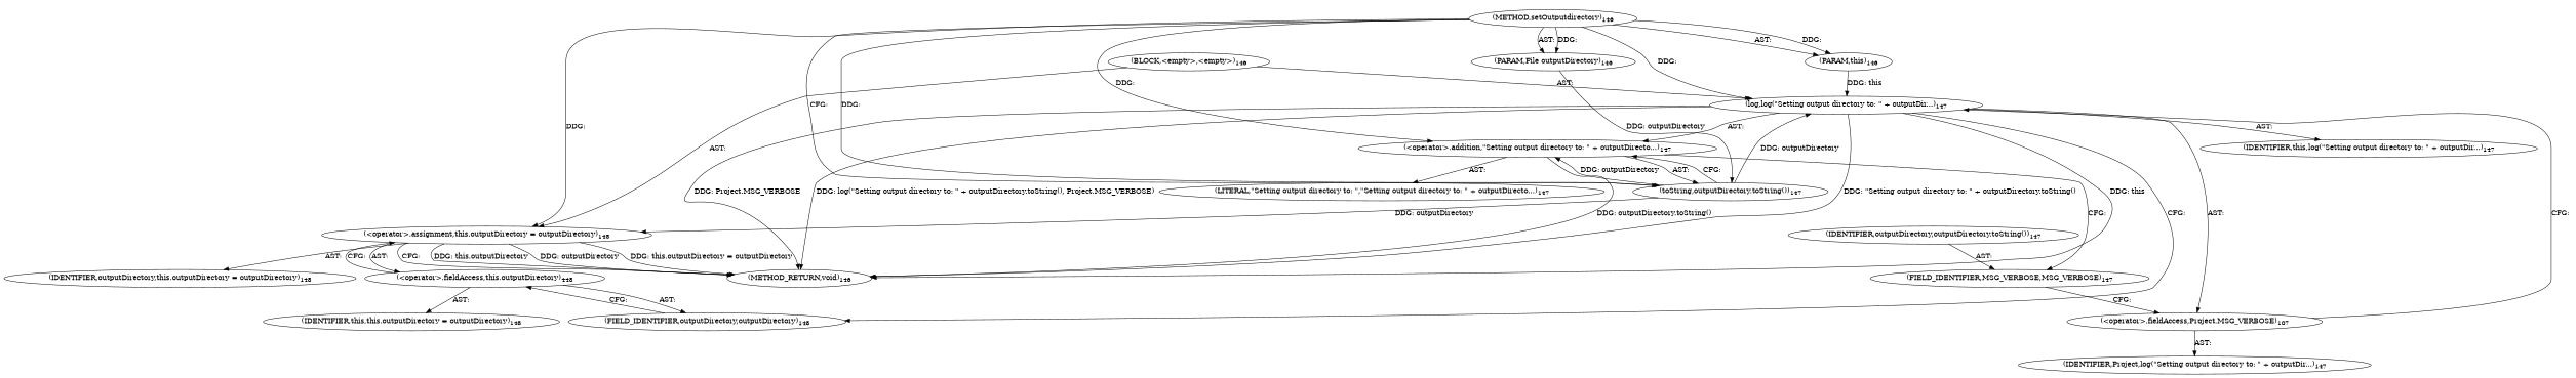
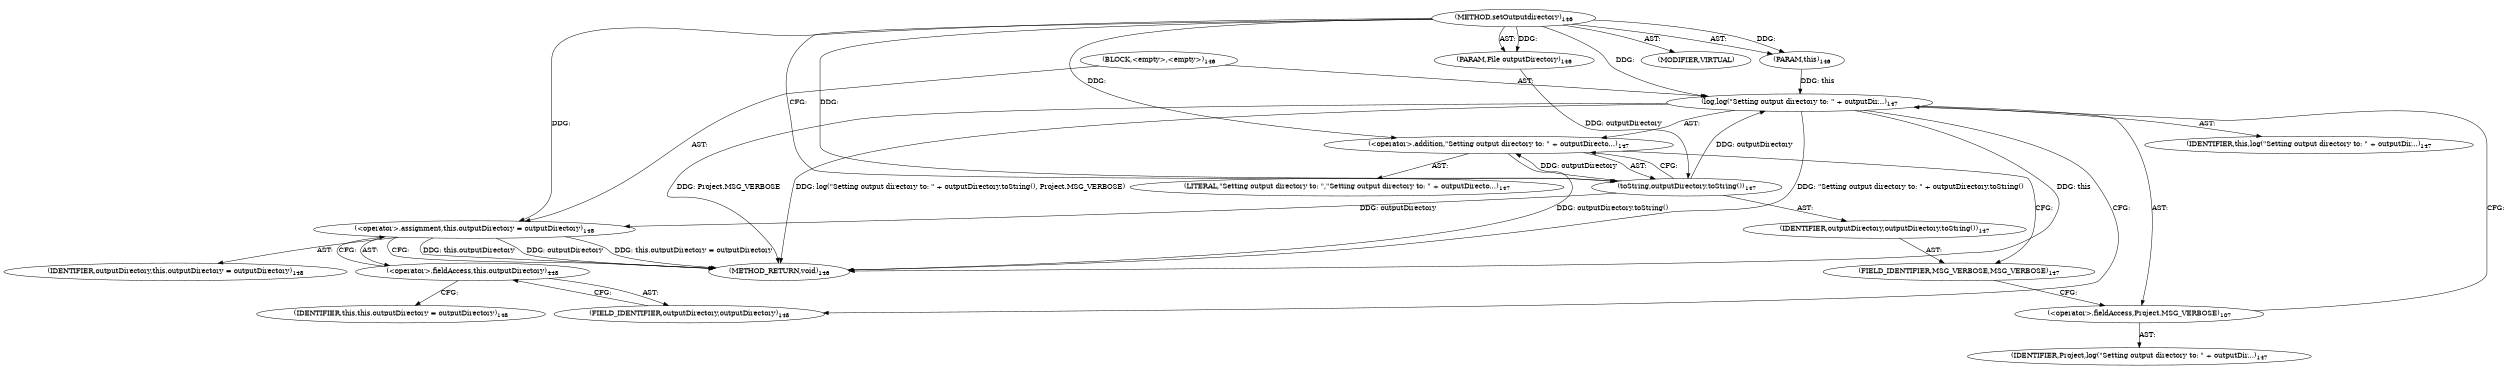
  digraph {
    n1 [label=<(METHOD,setOutputdirectory)<SUB>146</SUB>>]
    n2 [label=<(PARAM,this)<SUB>146</SUB>>]
    n3 [label=<(PARAM,File outputDirectory)<SUB>146</SUB>>]
    n4 [label=<(log,log(&quot;Setting output directory to: &quot; + outputDir...)<SUB>147</SUB>>]
    n5 [label=<(&lt;operator&gt;.addition,&quot;Setting output directory to: &quot; + outputDirecto...)<SUB>147</SUB>>]
    n6 [label=<(toString,outputDirectory.toString())<SUB>147</SUB>>]
    n7 [label=<(&lt;operator&gt;.assignment,this.outputDirectory = outputDirectory)<SUB>148</SUB>>]
+   n8 [label=<(MODIFIER,VIRTUAL)>]
    n9 [label=<(BLOCK,&lt;empty&gt;,&lt;empty&gt;)<SUB>146</SUB>>]
    n10 [label=<(METHOD_RETURN,void)<SUB>146</SUB>>]
    n11 [label=<(IDENTIFIER,this,log(&quot;Setting output directory to: &quot; + outputDir...)<SUB>147</SUB>>]
    n12 [label=<(&lt;operator&gt;.fieldAccess,Project.MSG_VERBOSE)<SUB>107</SUB>>]
    n13 [label=<(FIELD_IDENTIFIER,outputDirectory,outputDirectory)<SUB>148</SUB>>]
    n14 [label=<(LITERAL,&quot;Setting output directory to: &quot;,&quot;Setting output directory to: &quot; + outputDirecto...)<SUB>147</SUB>>]
    n15 [label=<(FIELD_IDENTIFIER,MSG_VERBOSE,MSG_VERBOSE)<SUB>147</SUB>>]
    n16 [label=<(IDENTIFIER,outputDirectory,outputDirectory.toString())<SUB>147</SUB>>]
    n17 [label=<(&lt;operator&gt;.fieldAccess,this.outputDirectory)<SUB>448</SUB>>]
    n18 [label=<(IDENTIFIER,outputDirectory,this.outputDirectory = outputDirectory)<SUB>148</SUB>>]
    n19 [label=<(IDENTIFIER,Project,log(&quot;Setting output directory to: &quot; + outputDir...)<SUB>147</SUB>>]
    n20 [label=<(IDENTIFIER,this,this.outputDirectory = outputDirectory)<SUB>148</SUB>>]
    n1 -> n2 [label="AST: "]
    n1 -> n2 [label="DDG: "]
    n1 -> n3 [label="AST: "]
    n1 -> n3 [label="DDG: "]
    n1 -> n4 [label="DDG: "]
    n1 -> n5 [label="DDG: "]
    n1 -> n6 [label="CFG: "]
    n1 -> n6 [label="DDG: "]
    n1 -> n7 [label="DDG: "]
+   n1 -> n8 [label="AST: "]
    n2 -> n4 [label="DDG: this"]
    n3 -> n6 [label="DDG: outputDirectory"]
    n4 -> n5 [label="AST: "]
    n4 -> n10 [label="DDG: this"]
    n4 -> n10 [label="DDG: &quot;Setting output directory to: &quot; + outputDirectory.toString()"]
    n4 -> n10 [label="DDG: Project.MSG_VERBOSE"]
    n4 -> n10 [label="DDG: log(&quot;Setting output directory to: &quot; + outputDirectory.toString(), Project.MSG_VERBOSE)"]
    n4 -> n11 [label="AST: "]
    n4 -> n12 [label="AST: "]
    n4 -> n13 [label="CFG: "]
    n5 -> n6 [label="AST: "]
    n5 -> n10 [label="DDG: outputDirectory.toString()"]
    n5 -> n14 [label="AST: "]
    n5 -> n15 [label="CFG: "]
    n6 -> n4 [label="DDG: outputDirectory"]
    n6 -> n5 [label="CFG: "]
    n6 -> n5 [label="DDG: outputDirectory"]
    n6 -> n7 [label="DDG: outputDirectory"]
+   n6 -> n16 [label="AST: "]
    n7 -> n10 [label="CFG: "]
    n7 -> n10 [label="DDG: this.outputDirectory"]
    n7 -> n10 [label="DDG: outputDirectory"]
    n7 -> n10 [label="DDG: this.outputDirectory = outputDirectory"]
    n7 -> n17 [label="AST: "]
    n7 -> n18 [label="AST: "]
    n9 -> n4 [label="AST: "]
    n9 -> n7 [label="AST: "]
    n12 -> n4 [label="CFG: "]
    n12 -> n19 [label="AST: "]
    n13 -> n17 [label="CFG: "]
    n15 -> n12 [label="CFG: "]
    n16 -> n15 [label="AST: "]
    n17 -> n7 [label="CFG: "]
    n17 -> n13 [label="AST: "]
-   n17 -> n20 [label="AST: "]
+   n17 -> n20 [label="CFG: "]
  }
